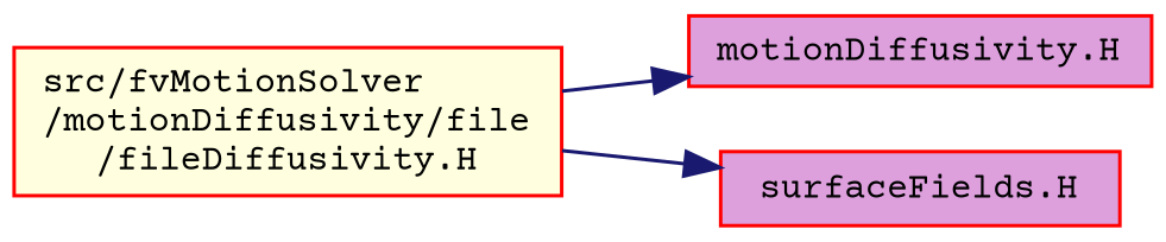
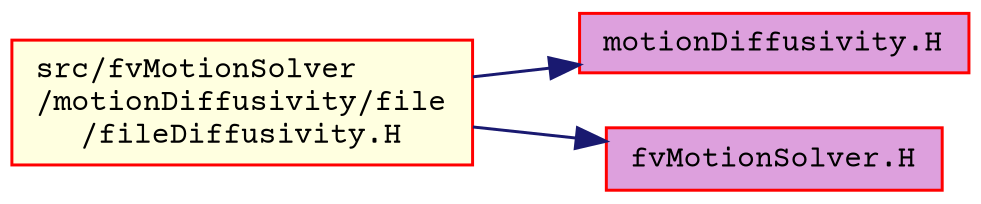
  digraph {
    rankdir=LR
    fontname="Courier Prime"
    node [color=red fillcolor=plum fontname="Courier Prime" fontsize=10 shape=record style=filled]
    edge [color=midnightblue fontname="Courier Prime" fontsize=10 labelfontname=Helvetica labelfontsize=10 style=solid]
    n1 [fillcolor=lightyellow fontcolor=black height=0.2 label="src/fvMotionSolver\l/motionDiffusivity/file\l/fileDiffusivity.H" width=0.4]
    n2 [height=0.2 label="motionDiffusivity.H" width=0.4]
-   n3 [height=0.2 label="surfaceFields.H" width=0.4]
+   n3 [height=0.2 label="fvMotionSolver.H" width=0.4]
    n1 -> n2
    n1 -> n3
  }
